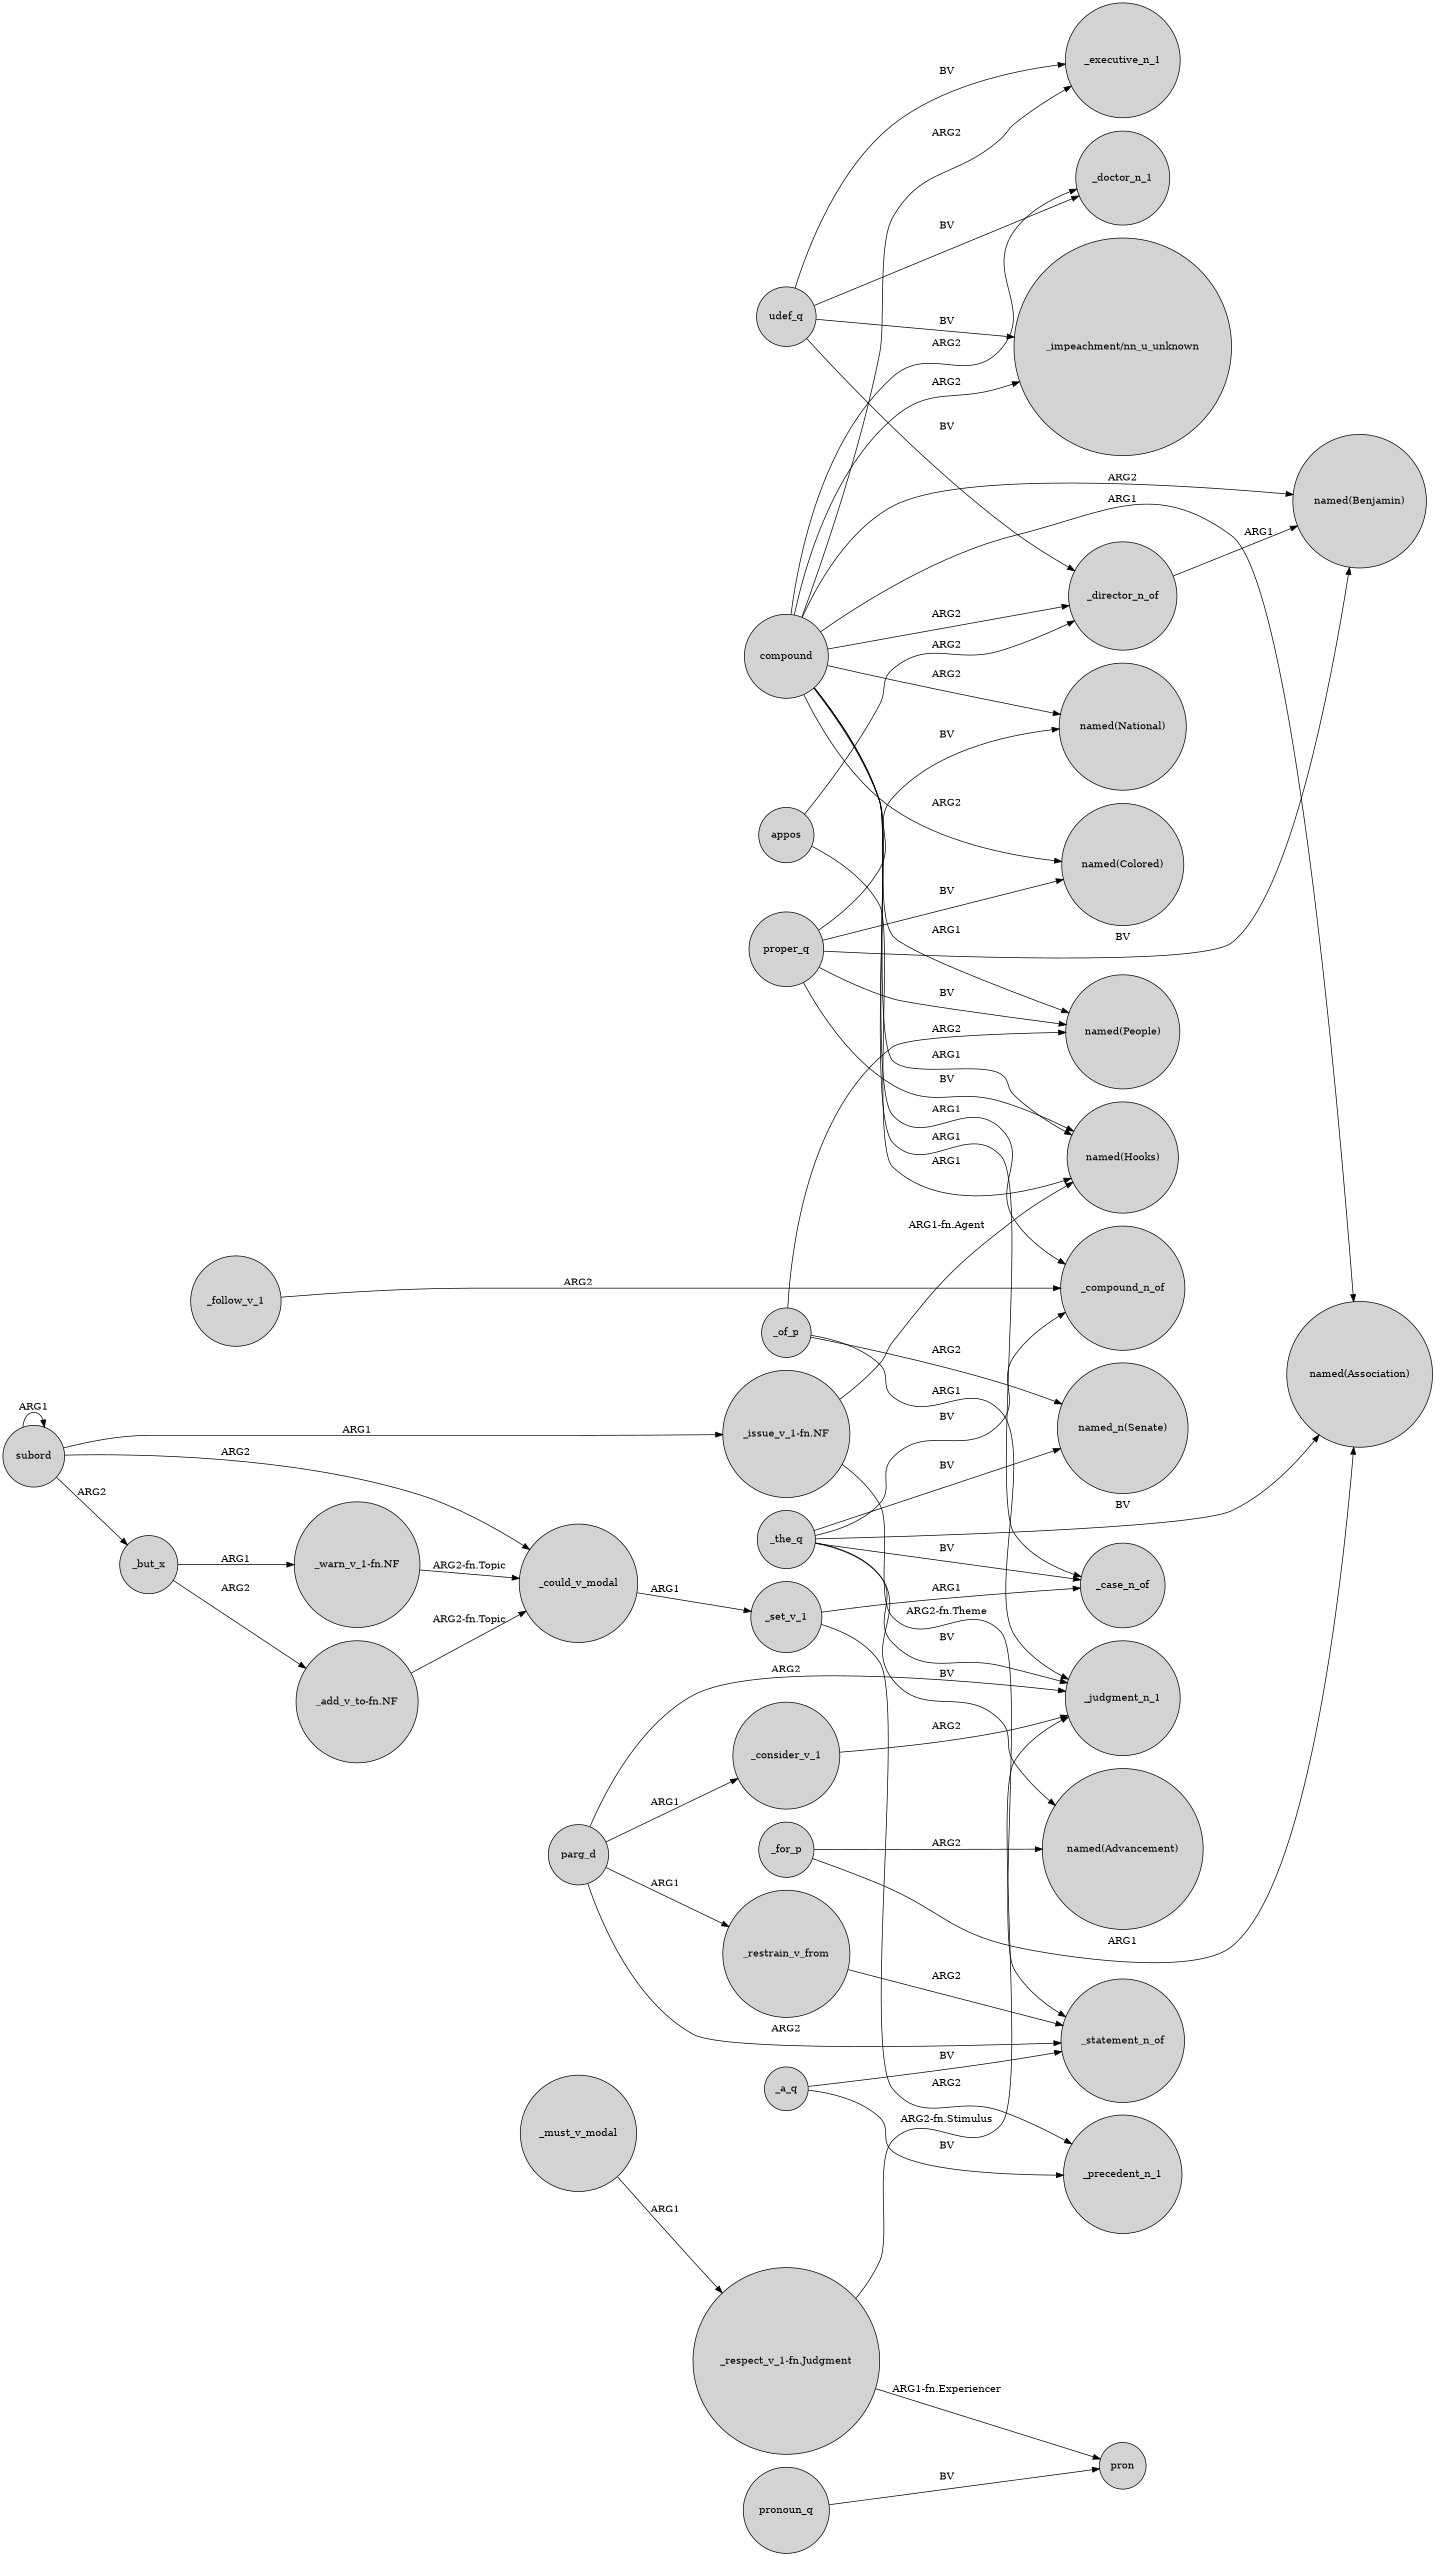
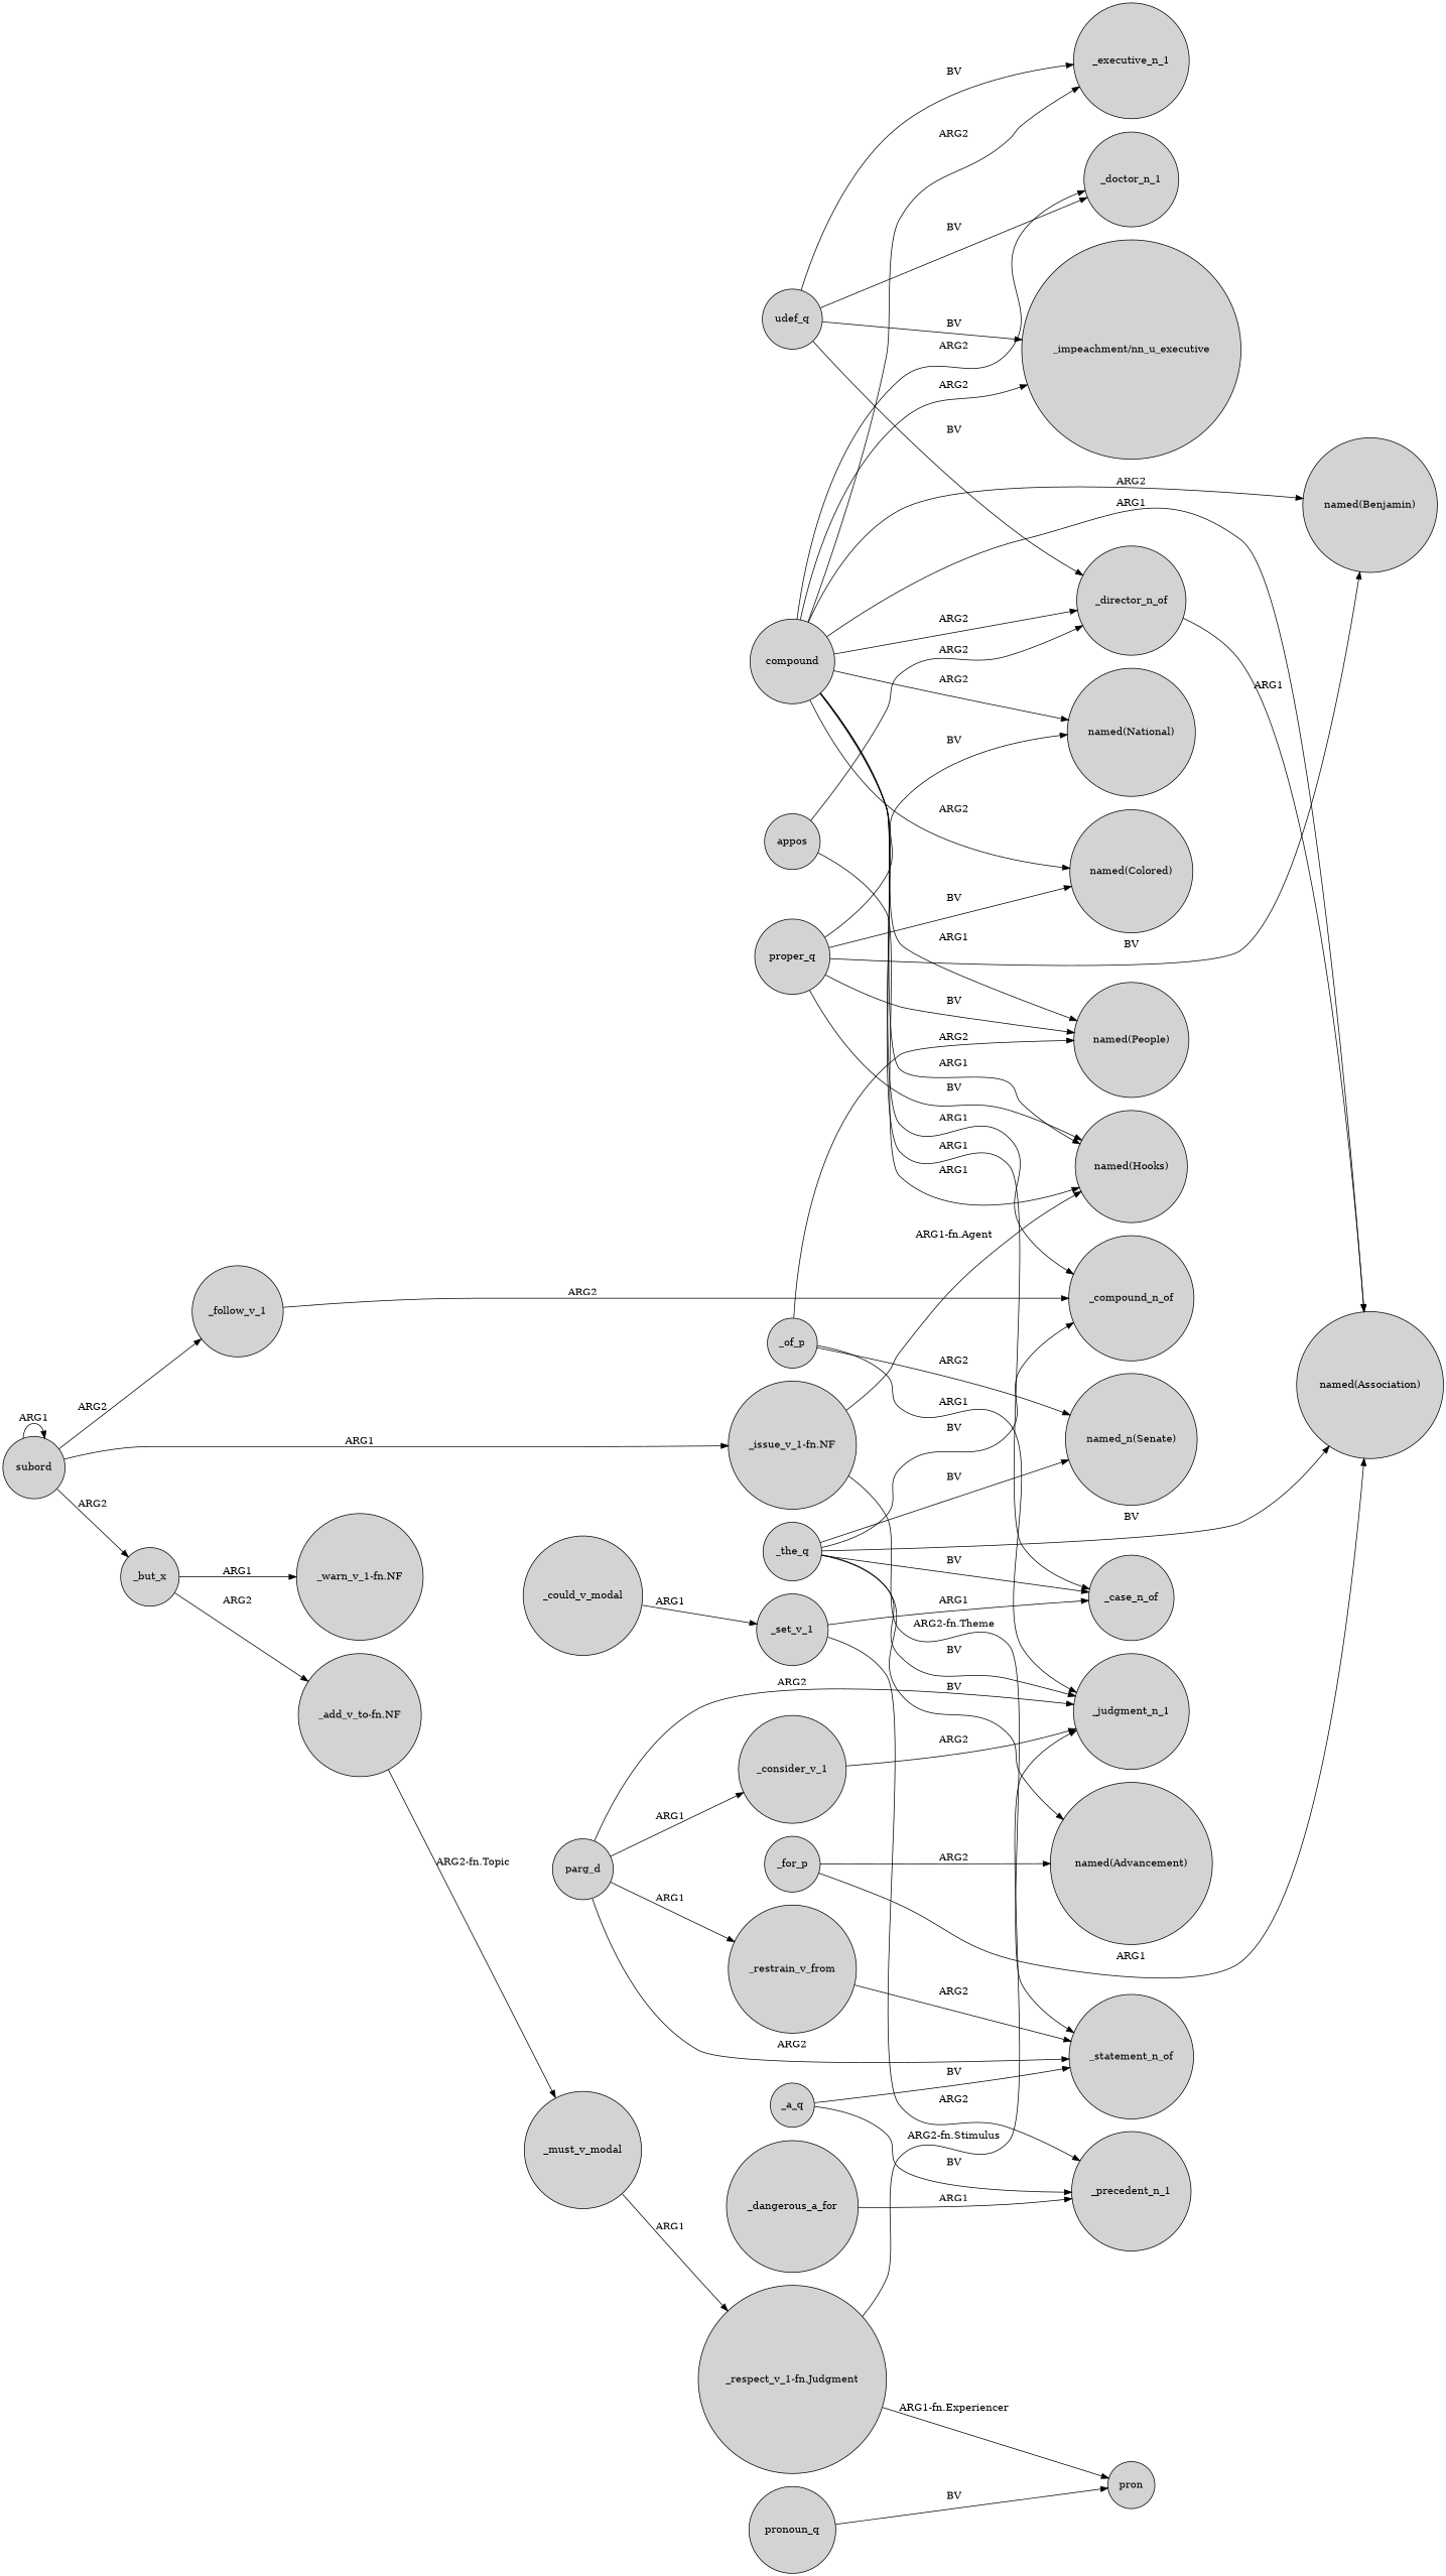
  digraph {
    rankdir=LR
    node [shape=circle style=filled]
    "_add_v_to-fn.NF"
    _must_v_modal
    "_respect_v_1-fn.Judgment"
    _judgment_n_1
    pron
    compound
    _doctor_n_1
    "named(Benjamin)"
-   "_impeachment/nn_u_unknown"
+   "_impeachment/nn_u_unknown" [label="_impeachment/nn_u_executive"]
    "named(Colored)"
    _executive_n_1
    _case_n_of
    "named(Hooks)"
    "named(People)"
    "named(Association)"
    _director_n_of
    "named(National)"
    n18 [label=_compound_n_of]
    udef_q
    _set_v_1
    _precedent_n_1
    _for_p
    "named(Advancement)"
    _of_p
    "named_n(Senate)"
    parg_d
    _restrain_v_from
    _statement_n_of
    _consider_v_1
    _the_q
    proper_q
    _a_q
    subord
    _follow_v_1
    "_issue_v_1-fn.NF"
    _but_x
    "_warn_v_1-fn.NF"
    _could_v_modal
+   _dangerous_a_for
    pronoun_q
    appos
-   "_add_v_to-fn.NF" -> _could_v_modal [label="ARG2-fn.Topic"]
+   "_add_v_to-fn.NF" -> _must_v_modal [label="ARG2-fn.Topic"]
    _must_v_modal -> "_respect_v_1-fn.Judgment" [label=ARG1]
    "_respect_v_1-fn.Judgment" -> _judgment_n_1 [label="ARG2-fn.Stimulus"]
    "_respect_v_1-fn.Judgment" -> pron [label="ARG1-fn.Experiencer"]
    compound -> _doctor_n_1 [label=ARG2]
    compound -> "named(Benjamin)" [label=ARG2]
    compound -> "_impeachment/nn_u_unknown" [label=ARG2]
    compound -> "named(Colored)" [label=ARG2]
    compound -> _executive_n_1 [label=ARG2]
    compound -> _case_n_of [label=ARG1]
    compound -> "named(Hooks)" [label=ARG1]
    compound -> "named(People)" [label=ARG1]
    compound -> "named(Association)" [label=ARG1]
    compound -> _director_n_of [label=ARG2]
    compound -> "named(National)" [label=ARG2]
    compound -> n18 [label=ARG1]
-   _director_n_of -> "named(Benjamin)" [label=ARG1]
+   _director_n_of -> "named(Association)" [label=ARG1]
    udef_q -> _doctor_n_1 [label=BV]
    udef_q -> "_impeachment/nn_u_unknown" [label=BV]
    udef_q -> _executive_n_1 [label=BV]
    udef_q -> _director_n_of [label=BV]
    _set_v_1 -> _case_n_of [label=ARG1]
    _set_v_1 -> _precedent_n_1 [label=ARG2]
    _for_p -> "named(Association)" [label=ARG1]
    _for_p -> "named(Advancement)" [label=ARG2]
    _of_p -> _judgment_n_1 [label=ARG1]
    _of_p -> "named(People)" [label=ARG2]
    _of_p -> "named_n(Senate)" [label=ARG2]
    parg_d -> _judgment_n_1 [label=ARG2]
    parg_d -> _restrain_v_from [label=ARG1]
    parg_d -> _statement_n_of [label=ARG2]
    parg_d -> _consider_v_1 [label=ARG1]
    _restrain_v_from -> _statement_n_of [label=ARG2]
    _consider_v_1 -> _judgment_n_1 [label=ARG2]
    _the_q -> _judgment_n_1 [label=BV]
    _the_q -> _case_n_of [label=BV]
    _the_q -> "named(Association)" [label=BV]
    _the_q -> n18 [label=BV]
    _the_q -> "named(Advancement)" [label=BV]
    _the_q -> "named_n(Senate)" [label=BV]
    proper_q -> "named(Benjamin)" [label=BV]
    proper_q -> "named(Colored)" [label=BV]
    proper_q -> "named(Hooks)" [label=BV]
    proper_q -> "named(People)" [label=BV]
    proper_q -> "named(National)" [label=BV]
    _a_q -> _precedent_n_1 [label=BV]
    _a_q -> _statement_n_of [label=BV]
    subord -> subord [label=ARG1]
-   subord -> _could_v_modal [label=ARG2]
+   subord -> _follow_v_1 [label=ARG2]
    subord -> "_issue_v_1-fn.NF" [label=ARG1]
    subord -> _but_x [label=ARG2]
    _follow_v_1 -> n18 [label=ARG2]
    "_issue_v_1-fn.NF" -> "named(Hooks)" [label="ARG1-fn.Agent"]
    "_issue_v_1-fn.NF" -> _statement_n_of [label="ARG2-fn.Theme"]
    _but_x -> "_add_v_to-fn.NF" [label=ARG2]
    _but_x -> "_warn_v_1-fn.NF" [label=ARG1]
-   "_warn_v_1-fn.NF" -> _could_v_modal [label="ARG2-fn.Topic"]
    _could_v_modal -> _set_v_1 [label=ARG1]
+   _dangerous_a_for -> _precedent_n_1 [label=ARG1]
    pronoun_q -> pron [label=BV]
    appos -> "named(Hooks)" [label=ARG1]
    appos -> _director_n_of [label=ARG2]
  }
